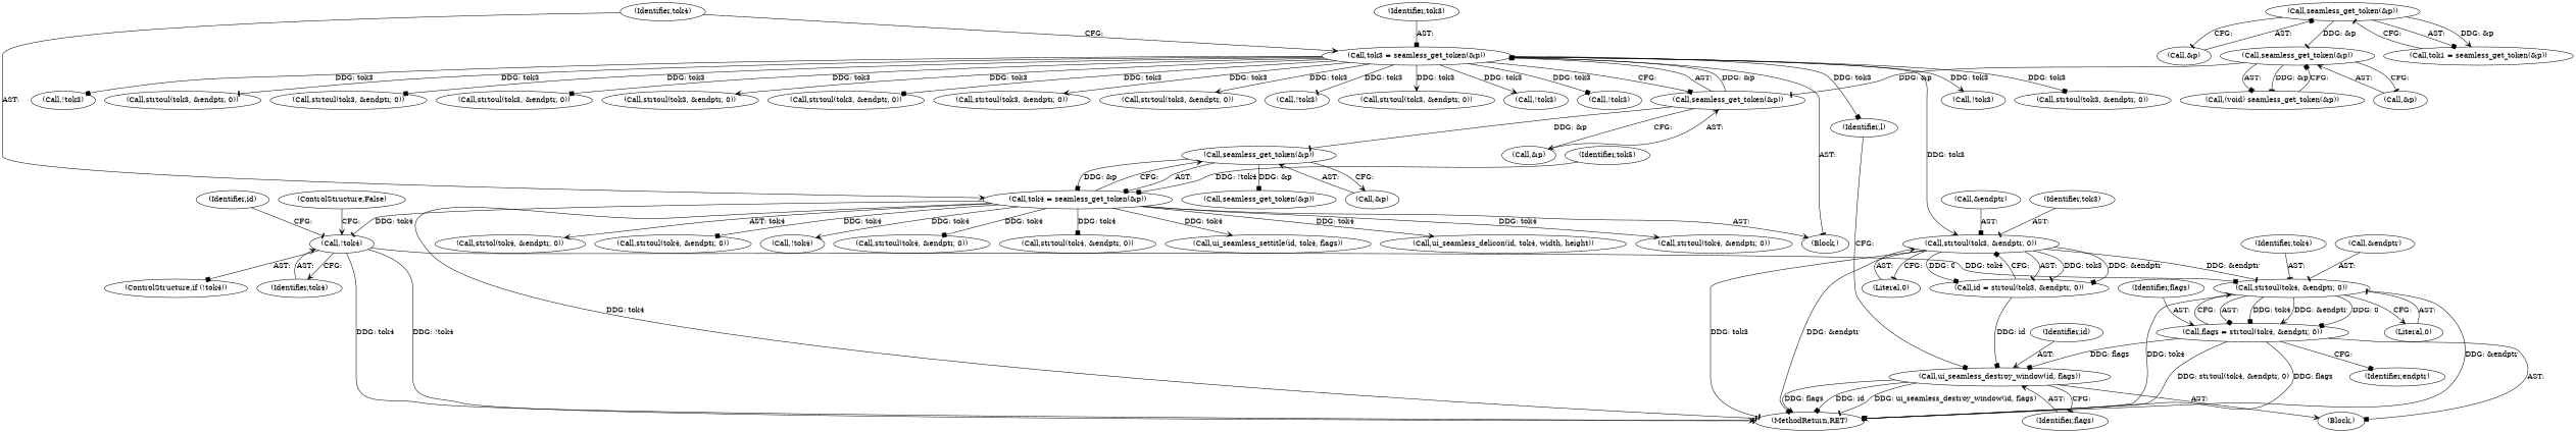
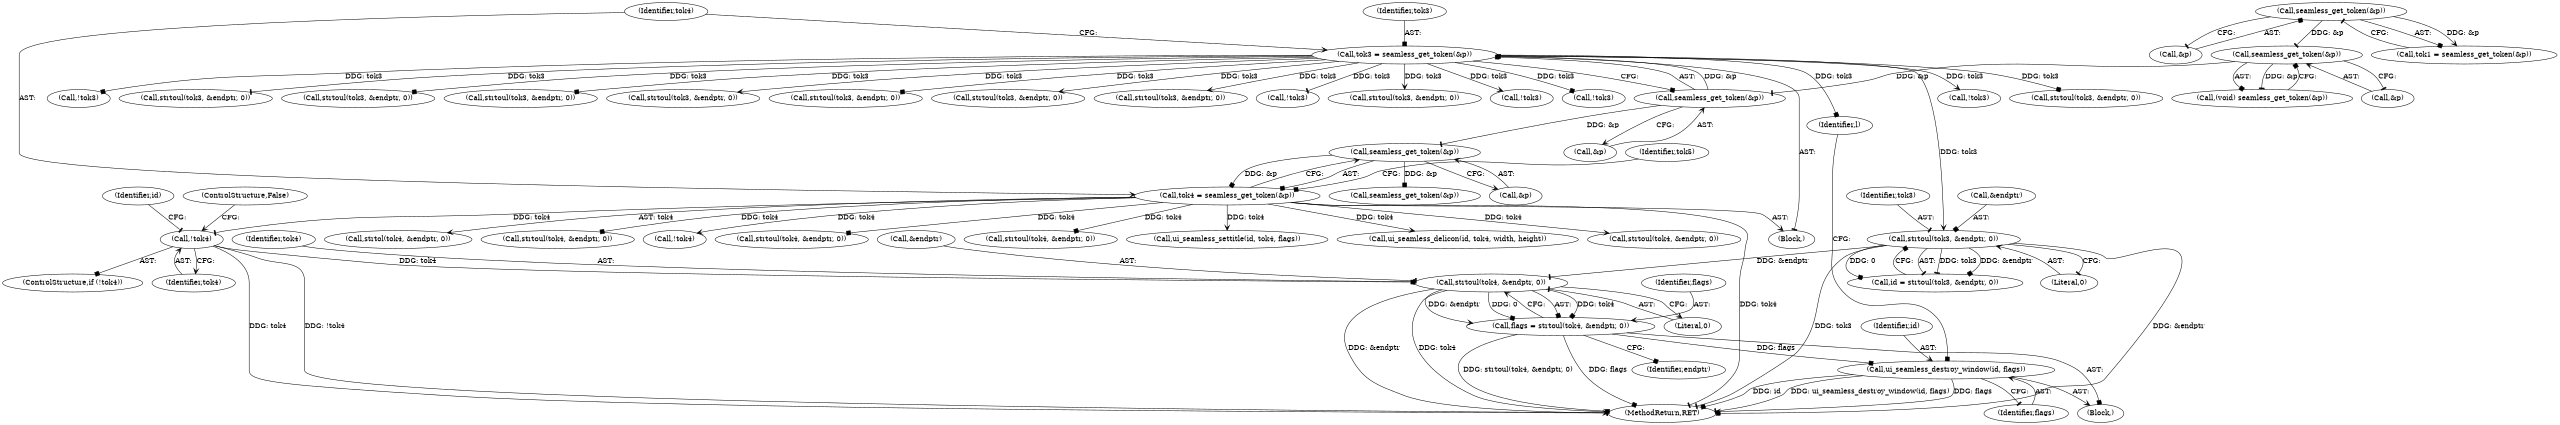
  digraph {
    edge [arrowhead=box]
    n1 [label="(Call,strtoul(tok4, &endptr, 0))"]
    n2 [label="(Call,flags = strtoul(tok4, &endptr, 0))"]
    n3 [label="(Literal,0)"]
    n4 [label="(MethodReturn,RET)"]
    n5 [label="(Call,ui_seamless_destroy_window(id, flags))"]
    n6 [label="(Block,)"]
    n7 [label="(Identifier,endptr)"]
    n8 [label="(Call,!tok4)"]
    n9 [label="(ControlStructure,if (!tok4))"]
    n10 [label="(Identifier,tok4)"]
    n11 [label="(Call,tok4 = seamless_get_token(&p))"]
    n12 [label="(Call,seamless_get_token(&p))"]
    n13 [label="(Call,strtoul(tok4, &endptr, 0))"]
    n14 [label="(Call,ui_seamless_settitle(id, tok4, flags))"]
    n15 [label="(Call,ui_seamless_delicon(id, tok4, width, height))"]
    n16 [label="(Call,strtoul(tok4, &endptr, 0))"]
    n17 [label="(Block,)"]
    n18 [label="(Call,strtol(tok4, &endptr, 0))"]
    n19 [label="(Call,strtoul(tok4, &endptr, 0))"]
    n20 [label="(Call,!tok4)"]
    n21 [label="(Call,strtoul(tok4, &endptr, 0))"]
    n22 [label="(Call,&p)"]
    n23 [label="(Call,seamless_get_token(&p))"]
    n24 [label="(Call,seamless_get_token(&p))"]
    n25 [label="(Call,tok3 = seamless_get_token(&p))"]
    n26 [label="(Call,&p)"]
    n27 [label="(Call,strtoul(tok3, &endptr, 0))"]
    n28 [label="(Call,!tok3)"]
    n29 [label="(Call,strtoul(tok3, &endptr, 0))"]
    n30 [label="(Call,!tok3)"]
    n31 [label="(Call,strtoul(tok3, &endptr, 0))"]
    n32 [label="(Call,strtoul(tok3, &endptr, 0))"]
    n33 [label="(Call,strtoul(tok3, &endptr, 0))"]
    n34 [label="(Call,strtoul(tok3, &endptr, 0))"]
    n35 [label="(Call,strtoul(tok3, &endptr, 0))"]
    n36 [label="(Call,strtoul(tok3, &endptr, 0))"]
    n37 [label="(Call,strtoul(tok3, &endptr, 0))"]
    n38 [label="(Call,!tok3)"]
    n39 [label="(Call,strtoul(tok3, &endptr, 0))"]
    n40 [label="(Call,!tok3)"]
    n41 [label="(Call,!tok3)"]
    n42 [label="(Identifier,l)"]
    n43 [label="(Call,seamless_get_token(&p))"]
    n44 [label="(Call,&p)"]
    n45 [label="(Call,(void) seamless_get_token(&p))"]
    n46 [label="(Call,seamless_get_token(&p))"]
    n47 [label="(Call,tok1 = seamless_get_token(&p))"]
    n48 [label="(Call,&p)"]
    n49 [label="(Call,id = strtoul(tok3, &endptr, 0))"]
    n50 [label="(Literal,0)"]
    n51 [label="(Identifier,flags)"]
    n52 [label="(Identifier,tok3)"]
    n53 [label="(ControlStructure,False)"]
    n54 [label="(Identifier,tok4)"]
    n55 [label="(Identifier,flags)"]
    n56 [label="(Call,&endptr)"]
    n57 [label="(Identifier,tok4)"]
    n58 [label="(Identifier,id)"]
    n59 [label="(Identifier,tok3)"]
    n60 [label="(Identifier,id)"]
    n61 [label="(Identifier,tok5)"]
    n62 [label="(Call,&endptr)"]
    n1 -> n2 [label="AST: "]
    n1 -> n2 [label="DDG: tok4"]
    n1 -> n2 [arrowhead=vee label="DDG: &endptr"]
    n1 -> n2 [label="DDG: 0"]
    n1 -> n3 [arrowhead=vee label="CFG: "]
    n1 -> n4 [arrowhead=tee label="DDG: &endptr"]
    n1 -> n4 [arrowhead=vee label="DDG: tok4"]
    n2 -> n1 [arrowhead=vee label="CFG: "]
    n2 -> n4 [label="DDG: strtoul(tok4, &endptr, 0)"]
    n2 -> n4 [label="DDG: flags"]
    n2 -> n5 [label="DDG: flags"]
    n2 -> n6 [label="AST: "]
    n2 -> n7 [label="CFG: "]
    n3 -> n1 [arrowhead=tee label="AST: "]
    n5 -> n4 [arrowhead=vee label="DDG: flags"]
    n5 -> n4 [label="DDG: id"]
    n5 -> n4 [arrowhead=tee label="DDG: ui_seamless_destroy_window(id, flags)"]
    n5 -> n6 [arrowhead=vee label="AST: "]
    n5 -> n51 [arrowhead=tee label="CFG: "]
    n8 -> n1 [label="DDG: tok4"]
    n8 -> n4 [arrowhead=tee label="DDG: !tok4"]
    n8 -> n4 [arrowhead=vee label="DDG: tok4"]
    n8 -> n9 [label="AST: "]
    n8 -> n10 [arrowhead=vee label="CFG: "]
    n10 -> n8 [arrowhead=vee label="AST: "]
    n11 -> n4 [arrowhead=tee label="DDG: tok4"]
    n11 -> n8 [arrowhead=tee label="DDG: tok4"]
    n11 -> n12 [arrowhead=vee label="CFG: "]
    n11 -> n13 [label="DDG: tok4"]
    n11 -> n14 [arrowhead=vee label="DDG: tok4"]
    n11 -> n15 [arrowhead=vee label="DDG: tok4"]
    n11 -> n16 [arrowhead=vee label="DDG: tok4"]
    n11 -> n17 [arrowhead=vee label="AST: "]
    n11 -> n18 [arrowhead=vee label="AST: tok4"]
    n11 -> n19 [label="DDG: tok4"]
    n11 -> n20 [arrowhead=vee label="DDG: tok4"]
    n11 -> n21 [label="DDG: tok4"]
    n12 -> n11 [label="AST: "]
    n12 -> n11 [label="DDG: &p"]
    n12 -> n22 [arrowhead=vee label="CFG: "]
    n12 -> n23 [label="DDG: &p"]
    n22 -> n12 [arrowhead=vee label="AST: "]
    n24 -> n12 [arrowhead=tee label="DDG: &p"]
    n24 -> n25 [label="AST: "]
    n24 -> n25 [label="DDG: &p"]
    n24 -> n26 [arrowhead=vee label="CFG: "]
    n25 -> n17 [arrowhead=tee label="AST: "]
    n25 -> n24 [label="CFG: "]
    n25 -> n27 [arrowhead=vee label="DDG: tok3"]
    n25 -> n28 [arrowhead=vee label="DDG: tok3"]
    n25 -> n29 [label="DDG: tok3"]
    n25 -> n30 [label="DDG: tok3"]
    n25 -> n31 [arrowhead=tee label="DDG: tok3"]
    n25 -> n32 [label="DDG: tok3"]
    n25 -> n33 [label="DDG: tok3"]
    n25 -> n34 [arrowhead=vee label="DDG: tok3"]
    n25 -> n35 [label="DDG: tok3"]
    n25 -> n36 [arrowhead=vee label="DDG: tok3"]
    n25 -> n37 [arrowhead=vee label="DDG: tok3"]
    n25 -> n38 [arrowhead=tee label="DDG: tok3"]
    n25 -> n39 [arrowhead=vee label="DDG: tok3"]
    n25 -> n40 [arrowhead=vee label="DDG: tok3"]
    n25 -> n41 [label="DDG: tok3"]
    n25 -> n42 [label="DDG: tok3"]
    n26 -> n24 [arrowhead=vee label="AST: "]
    n27 -> n1 [arrowhead=tee label="DDG: &endptr"]
    n27 -> n4 [label="DDG: &endptr"]
    n27 -> n4 [arrowhead=tee label="DDG: tok3"]
    n27 -> n49 [arrowhead=tee label="AST: "]
    n27 -> n49 [arrowhead=tee label="DDG: tok3"]
    n27 -> n49 [label="DDG: &endptr"]
    n27 -> n49 [label="DDG: 0"]
    n27 -> n50 [arrowhead=tee label="CFG: "]
    n42 -> n5 [label="CFG: "]
    n43 -> n24 [arrowhead=tee label="DDG: &p"]
    n43 -> n44 [arrowhead=tee label="CFG: "]
    n43 -> n45 [label="AST: "]
    n43 -> n45 [arrowhead=tee label="DDG: &p"]
    n44 -> n43 [arrowhead=vee label="AST: "]
    n45 -> n43 [label="CFG: "]
    n46 -> n43 [arrowhead=tee label="DDG: &p"]
    n46 -> n47 [label="AST: "]
    n46 -> n47 [arrowhead=vee label="DDG: &p"]
    n46 -> n48 [arrowhead=tee label="CFG: "]
    n47 -> n46 [arrowhead=tee label="CFG: "]
    n48 -> n46 [label="AST: "]
-   n49 -> n5 [label="DDG: id"]
    n49 -> n27 [label="CFG: "]
    n50 -> n27 [arrowhead=vee label="AST: "]
    n51 -> n5 [arrowhead=vee label="AST: "]
    n52 -> n25 [label="AST: "]
    n53 -> n8 [arrowhead=vee label="CFG: "]
    n54 -> n11 [arrowhead=vee label="AST: "]
    n54 -> n25 [arrowhead=vee label="CFG: "]
    n55 -> n2 [arrowhead=vee label="AST: "]
    n56 -> n27 [label="AST: "]
    n57 -> n1 [arrowhead=tee label="AST: "]
    n58 -> n5 [arrowhead=vee label="AST: "]
    n59 -> n27 [arrowhead=tee label="AST: "]
    n60 -> n8 [arrowhead=tee label="CFG: "]
-   n61 -> n11 [label="DDG: !tok4"]
+   n61 -> n11 [label="CFG: "]
    n62 -> n1 [arrowhead=tee label="AST: "]
  }
